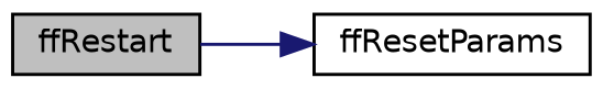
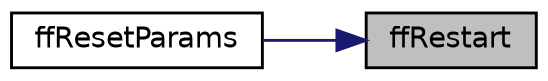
  digraph {
    rankdir=LR
    node [color=black fontname=Helvetica fontsize=10 shape=record style=filled]
    n1 [fillcolor=grey75 fontcolor=black height=0.2 label=ffRestart width=0.4]
    n2 [fillcolor=white height=0.2 label=ffResetParams width=0.4]
-   n1 -> n2 [color=midnightblue fontname=Helvetica fontsize=10 labelfontname=Helvetica labelfontsize=10 style=solid]
+   n2 -> n1 [color=midnightblue fontname=Helvetica fontsize=10 labelfontname=Helvetica labelfontsize=10 style=solid]
  }
